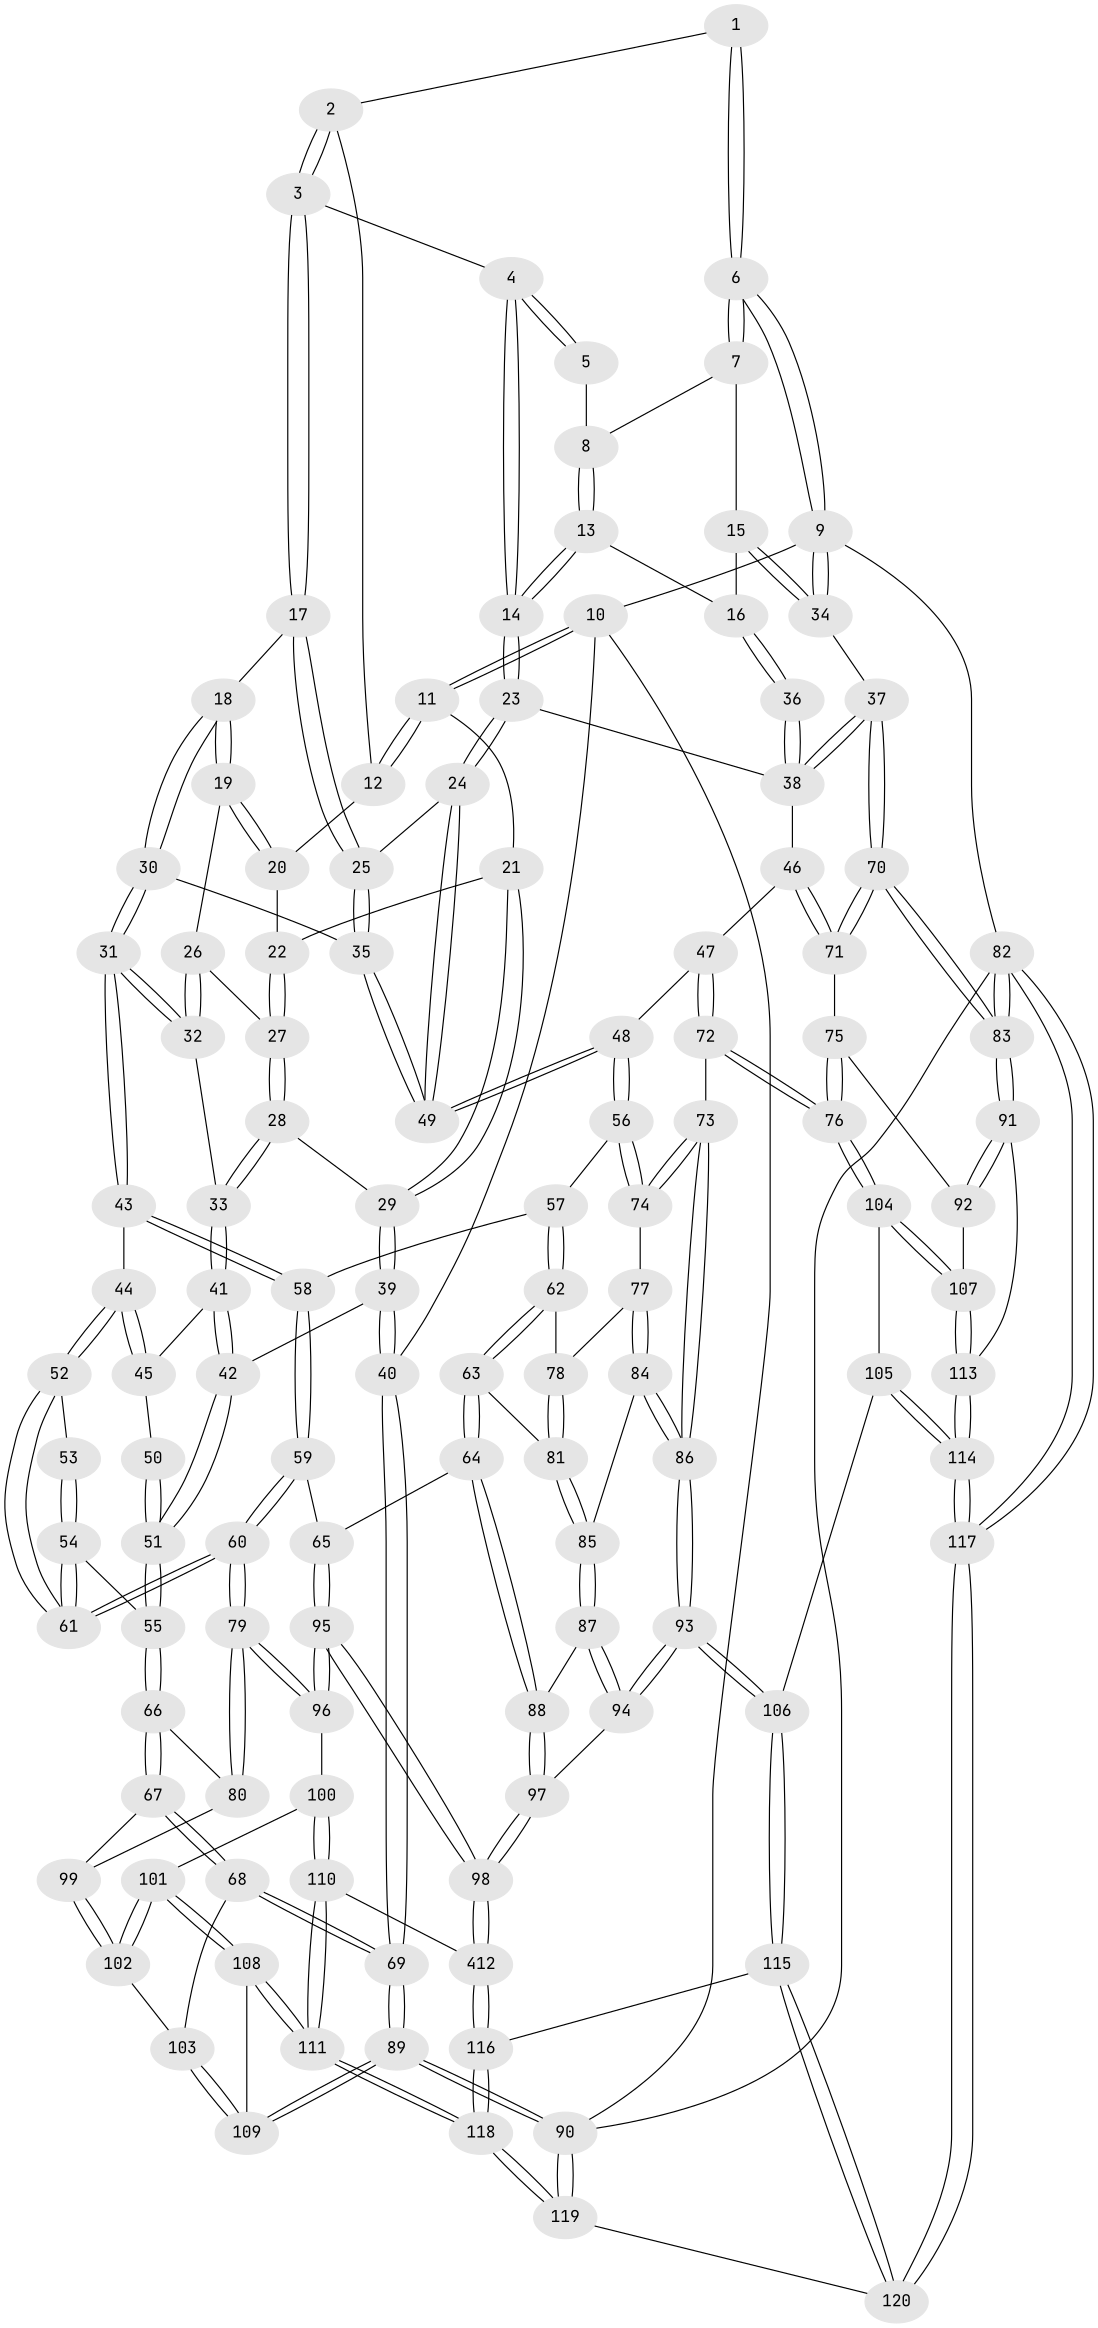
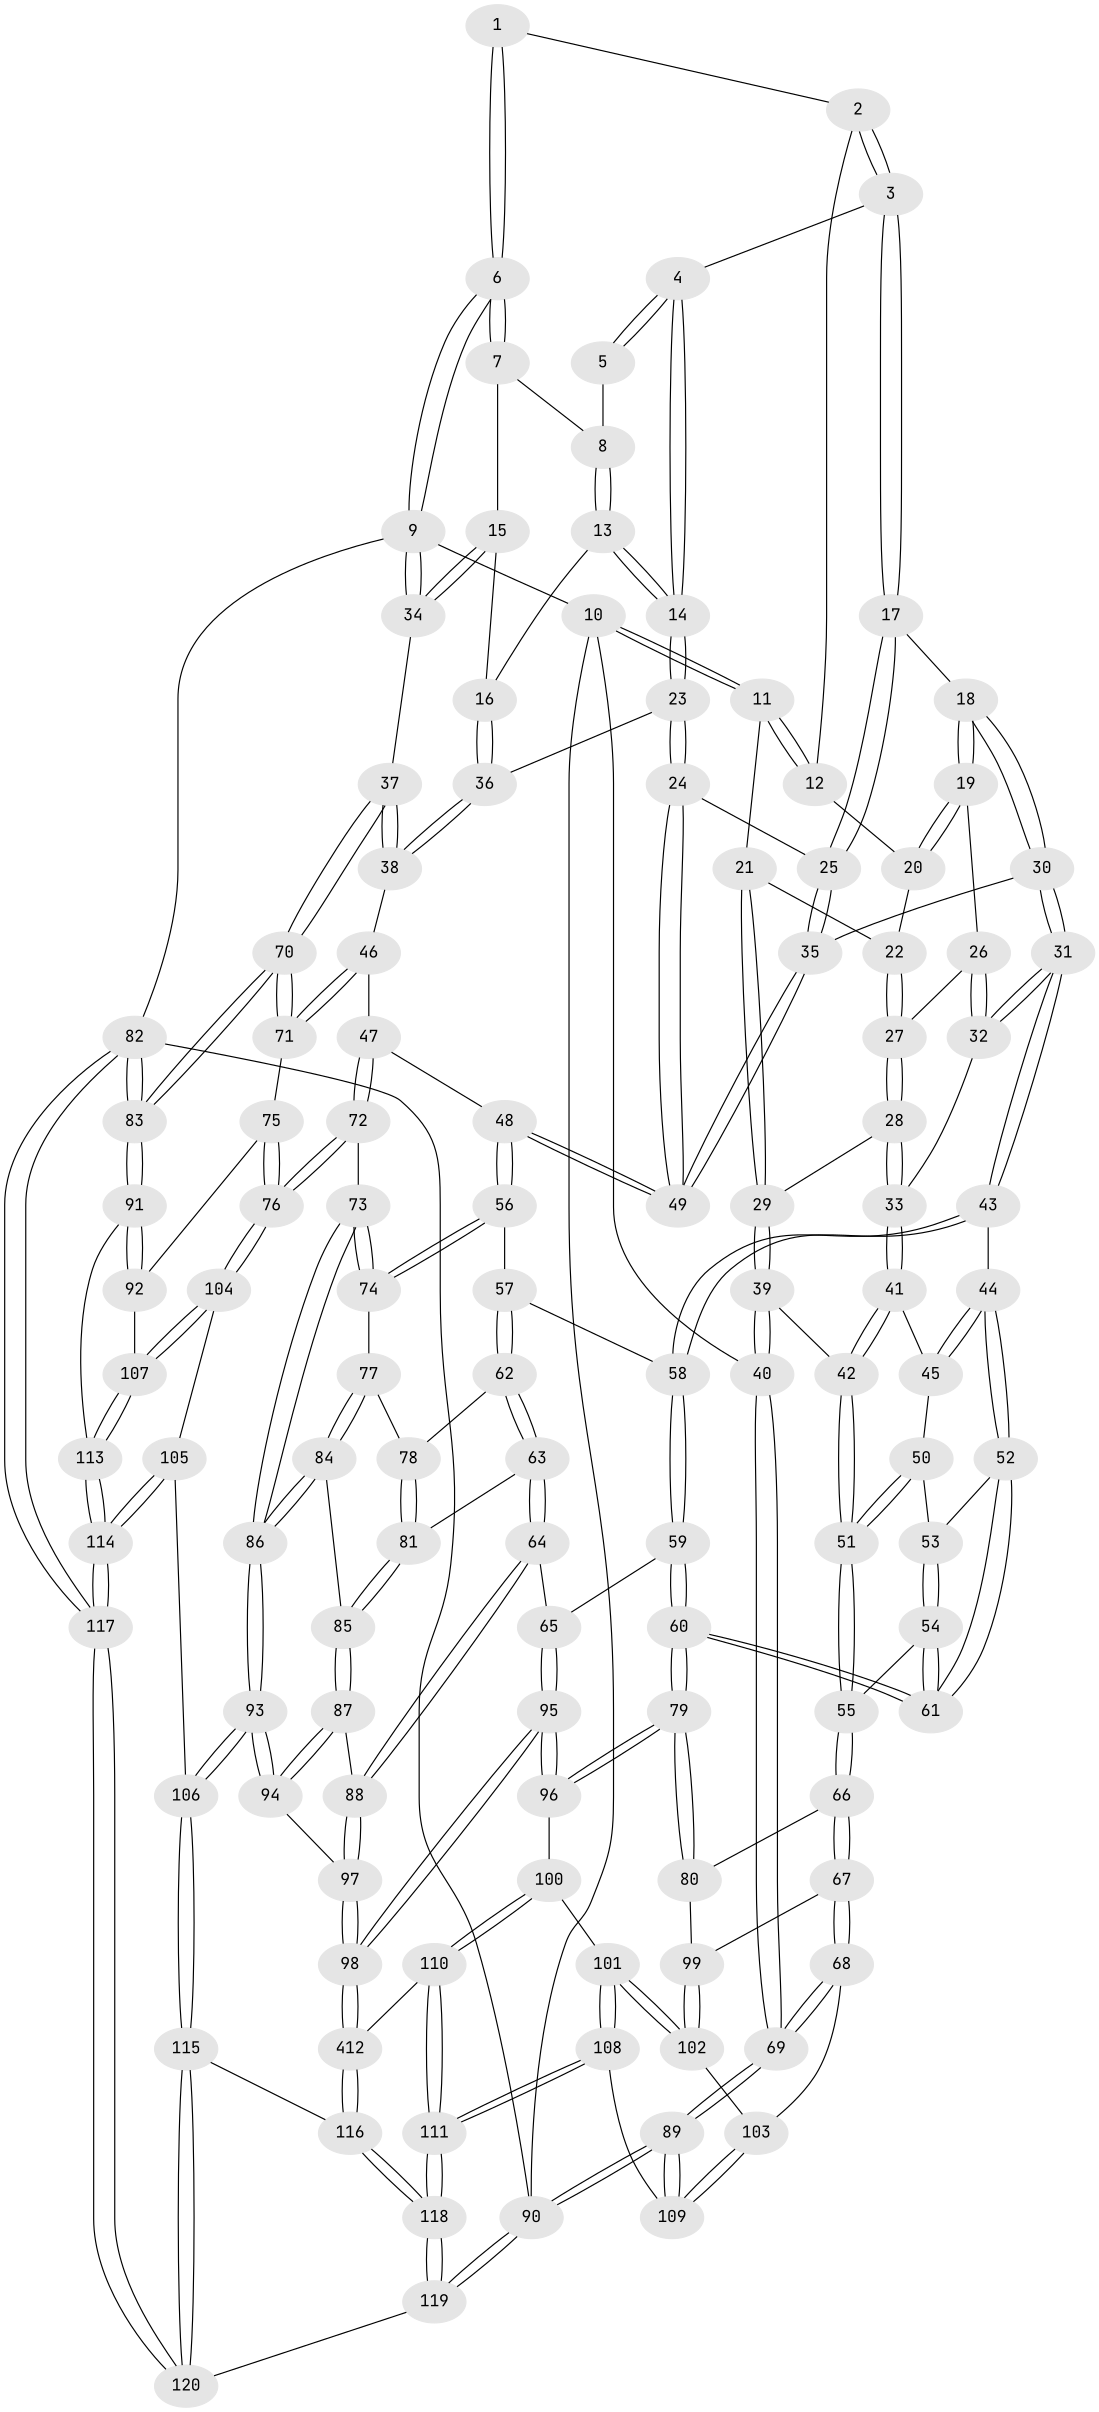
  graph {
    fontname="JetBrains Mono"
    node [color=gray90 fontname="JetBrains Mono" style=filled]
    edge [fontname="JetBrains Mono"]
    1
    2
    6
    3
    12
    7
    9
    4
    17
    20
    5
    14
    18
    25
    8
    23
    13
    15
    10
    34
    82
    16
    11
    40
    90
    37
    83
    117
    21
    69
    119
    22
    29
    36
    24
    38
    19
    30
    35
    26
    31
    27
    32
    39
    28
    49
    33
    41
    42
    43
    44
    58
    45
    70
    46
    71
    47
    51
    89
    50
    55
    52
    59
    53
    61
    48
    72
    75
    56
    73
    76
    57
    74
    54
    66
    67
    80
    62
    77
    63
    78
    60
    65
    79
    95
    96
    64
    81
    88
    85
    97
    98
    68
    99
    103
    102
    109
    91
    92
    86
    104
    93
    84
    107
    105
    100
    87
    120
    113
    94
    106
    114
    115
    n114 [label=412]
    101
    110
    116
    108
    111
    118
    1 -- 2
    1 -- 6
    1 -- 6
    2 -- 3
    2 -- 3
    2 -- 12
    6 -- 7
    6 -- 7
    6 -- 9
    6 -- 9
    3 -- 4
    3 -- 17
    3 -- 17
    12 -- 20
    7 -- 8
    7 -- 15
    9 -- 10
    9 -- 34
    9 -- 34
    9 -- 82
    4 -- 5
    4 -- 5
    4 -- 14
    4 -- 14
    17 -- 18
    17 -- 25
    17 -- 25
    20 -- 22
    5 -- 8
    14 -- 23
    14 -- 23
    18 -- 19
    18 -- 19
    18 -- 30
    18 -- 30
    25 -- 35
    25 -- 35
    8 -- 13
    8 -- 13
-   23 -- 38
+   23 -- 36
    23 -- 24
    23 -- 24
    13 -- 14
    13 -- 14
    13 -- 16
    15 -- 34
    15 -- 34
    15 -- 16
    10 -- 11
    10 -- 11
    10 -- 40
    10 -- 90
    34 -- 37
    82 -- 90
    82 -- 83
    82 -- 83
    82 -- 117
    82 -- 117
    16 -- 36
    16 -- 36
    11 -- 12
    11 -- 12
    11 -- 21
    40 -- 69
    40 -- 69
    90 -- 119
    90 -- 119
    37 -- 38
    37 -- 38
    37 -- 70
    37 -- 70
    83 -- 91
    83 -- 91
    117 -- 120
    117 -- 120
    21 -- 22
    21 -- 29
    21 -- 29
    69 -- 89
    69 -- 89
    119 -- 120
    22 -- 27
    22 -- 27
    29 -- 39
    29 -- 39
    36 -- 38
    36 -- 38
    24 -- 25
    24 -- 49
    24 -- 49
    38 -- 46
    19 -- 20
    19 -- 20
    19 -- 26
    30 -- 35
    30 -- 31
    30 -- 31
    35 -- 49
    35 -- 49
    26 -- 27
    26 -- 32
    26 -- 32
    31 -- 32
    31 -- 32
    31 -- 43
    31 -- 43
    27 -- 28
    27 -- 28
    32 -- 33
    39 -- 40
    39 -- 40
    39 -- 42
    28 -- 29
    28 -- 33
    28 -- 33
    33 -- 41
    33 -- 41
    41 -- 42
    41 -- 42
    41 -- 45
    42 -- 51
    42 -- 51
    43 -- 44
    43 -- 58
    43 -- 58
    44 -- 45
    44 -- 45
    44 -- 52
    44 -- 52
    58 -- 59
    58 -- 59
    45 -- 50
    70 -- 83
    70 -- 83
    70 -- 71
    70 -- 71
    46 -- 71
    46 -- 71
    46 -- 47
    71 -- 75
    47 -- 48
    47 -- 72
    47 -- 72
    51 -- 55
    51 -- 55
    89 -- 90
    89 -- 90
    89 -- 109
    89 -- 109
    50 -- 51
    50 -- 51
+   50 -- 53
    55 -- 66
    55 -- 66
    52 -- 53
    52 -- 61
    52 -- 61
    59 -- 60
    59 -- 60
    59 -- 65
    53 -- 54
    53 -- 54
    48 -- 49
    48 -- 49
    48 -- 56
    48 -- 56
    72 -- 73
    72 -- 76
    72 -- 76
    75 -- 76
    75 -- 76
    75 -- 92
    56 -- 57
    56 -- 74
    56 -- 74
    73 -- 74
    73 -- 74
    73 -- 86
    73 -- 86
    76 -- 104
    76 -- 104
    57 -- 58
    57 -- 62
    57 -- 62
    74 -- 77
    54 -- 55
    54 -- 61
    54 -- 61
    66 -- 67
    66 -- 67
    66 -- 80
    67 -- 68
    67 -- 68
    67 -- 99
    80 -- 99
    62 -- 63
    62 -- 63
    62 -- 78
    77 -- 78
    77 -- 84
    77 -- 84
    63 -- 64
    63 -- 64
    63 -- 81
    78 -- 81
    78 -- 81
    60 -- 61
    60 -- 61
    60 -- 79
    60 -- 79
    65 -- 95
    65 -- 95
    79 -- 80
    79 -- 80
    79 -- 96
    79 -- 96
    95 -- 96
    95 -- 96
    95 -- 98
    95 -- 98
    96 -- 100
    64 -- 65
    64 -- 88
    64 -- 88
    81 -- 85
    81 -- 85
    88 -- 97
    88 -- 97
    85 -- 87
    85 -- 87
    97 -- 98
    97 -- 98
    98 -- n114
    98 -- n114
    68 -- 69
    68 -- 69
    68 -- 103
    99 -- 102
    99 -- 102
    103 -- 109
    103 -- 109
    102 -- 103
    91 -- 92
    91 -- 92
    91 -- 113
    92 -- 107
    86 -- 93
    86 -- 93
    104 -- 107
    104 -- 107
    104 -- 105
    93 -- 94
    93 -- 94
    93 -- 106
    93 -- 106
    84 -- 85
    84 -- 86
    84 -- 86
    107 -- 113
    107 -- 113
    105 -- 106
    105 -- 114
    105 -- 114
    100 -- 101
    100 -- 110
    100 -- 110
    87 -- 88
    87 -- 94
    87 -- 94
    113 -- 114
    113 -- 114
    94 -- 97
    106 -- 115
    106 -- 115
    114 -- 117
    114 -- 117
    115 -- 120
    115 -- 120
    115 -- 116
    n114 -- 116
    n114 -- 116
    101 -- 102
    101 -- 102
    101 -- 108
    101 -- 108
    110 -- n114
    110 -- 111
    110 -- 111
    116 -- 118
    116 -- 118
    108 -- 109
    108 -- 111
    108 -- 111
    111 -- 118
    111 -- 118
    118 -- 119
    118 -- 119
  }
